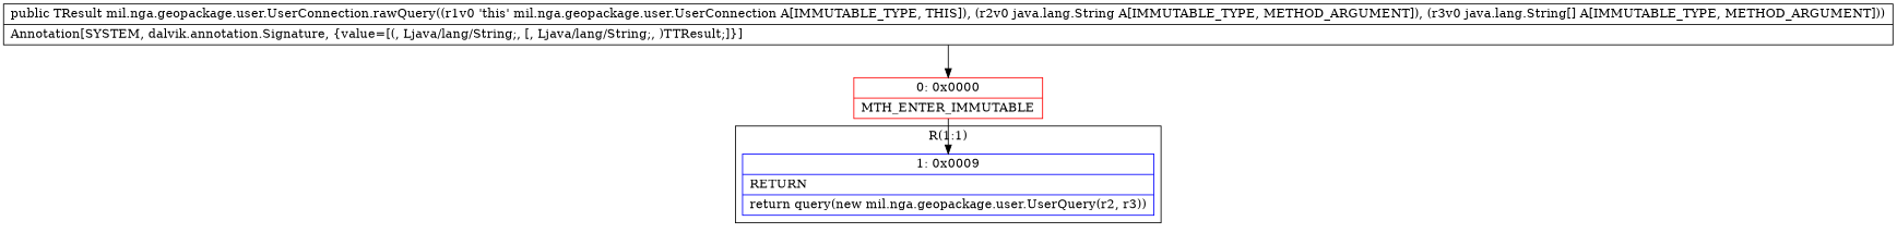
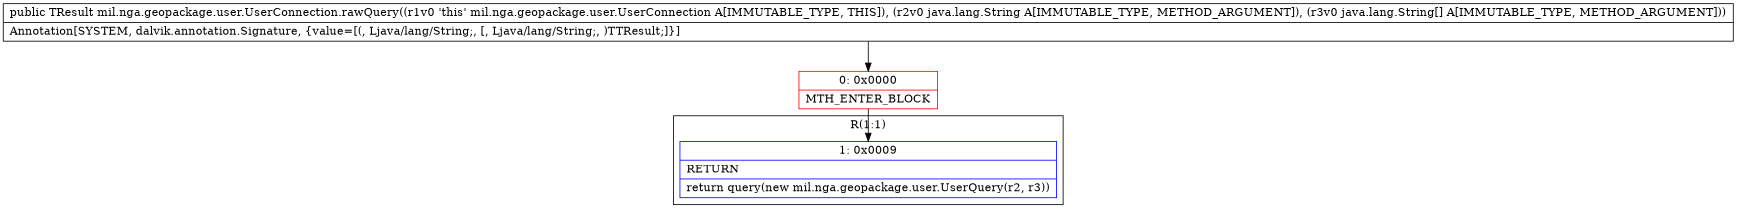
  digraph {
    node [shape=record]
    n1 [color=blue label="{1\:\ 0x0009|RETURN\l|return query(new mil.nga.geopackage.user.UserQuery(r2, r3))\l}"]
-   n2 [color=red label="{0\:\ 0x0000|MTH_ENTER_IMMUTABLE\l}"]
+   n2 [color=red label="{0\:\ 0x0000|MTH_ENTER_BLOCK\l}"]
    n3 [label="{public TResult mil.nga.geopackage.user.UserConnection.rawQuery((r1v0 'this' mil.nga.geopackage.user.UserConnection A[IMMUTABLE_TYPE, THIS]), (r2v0 java.lang.String A[IMMUTABLE_TYPE, METHOD_ARGUMENT]), (r3v0 java.lang.String[] A[IMMUTABLE_TYPE, METHOD_ARGUMENT]))  | Annotation[SYSTEM, dalvik.annotation.Signature, \{value=[(, Ljava\/lang\/String;, [, Ljava\/lang\/String;, )TTResult;]\}]\l}"]
    subgraph cluster_1 {
      label="R(1:1)"
      n1
    }
    n2 -> n1
    n3 -> n2
  }
